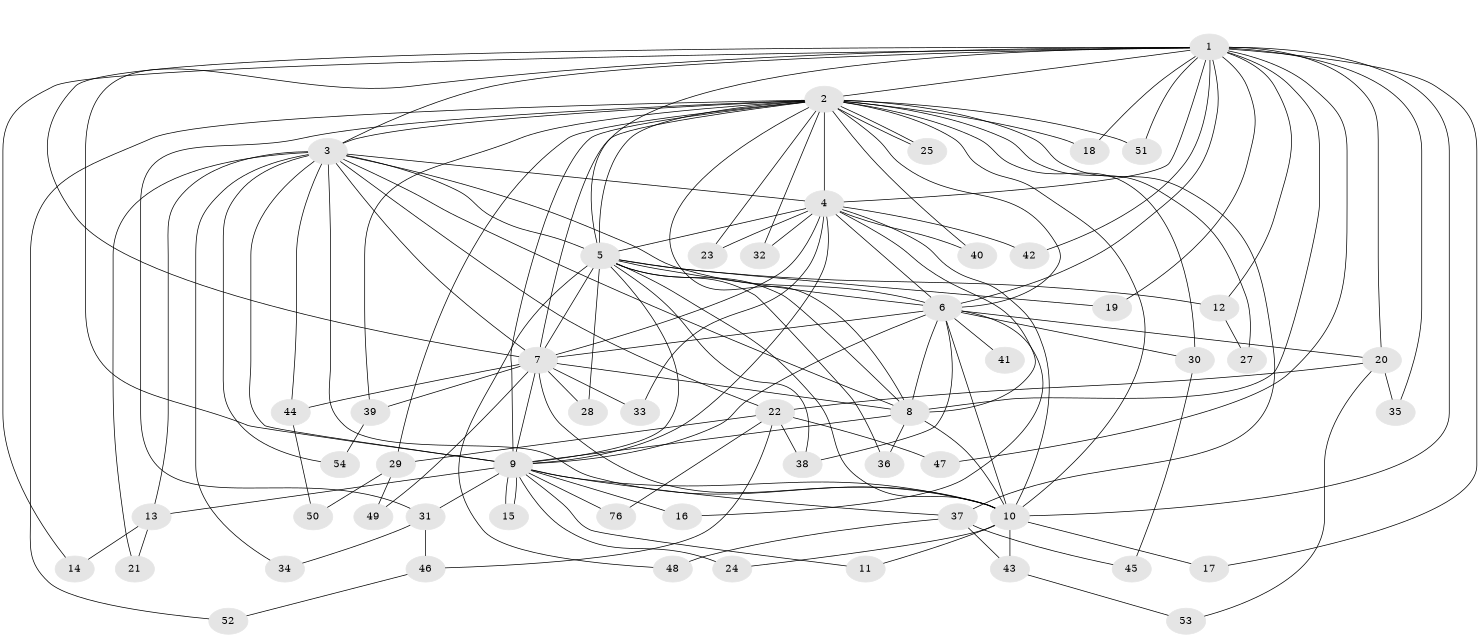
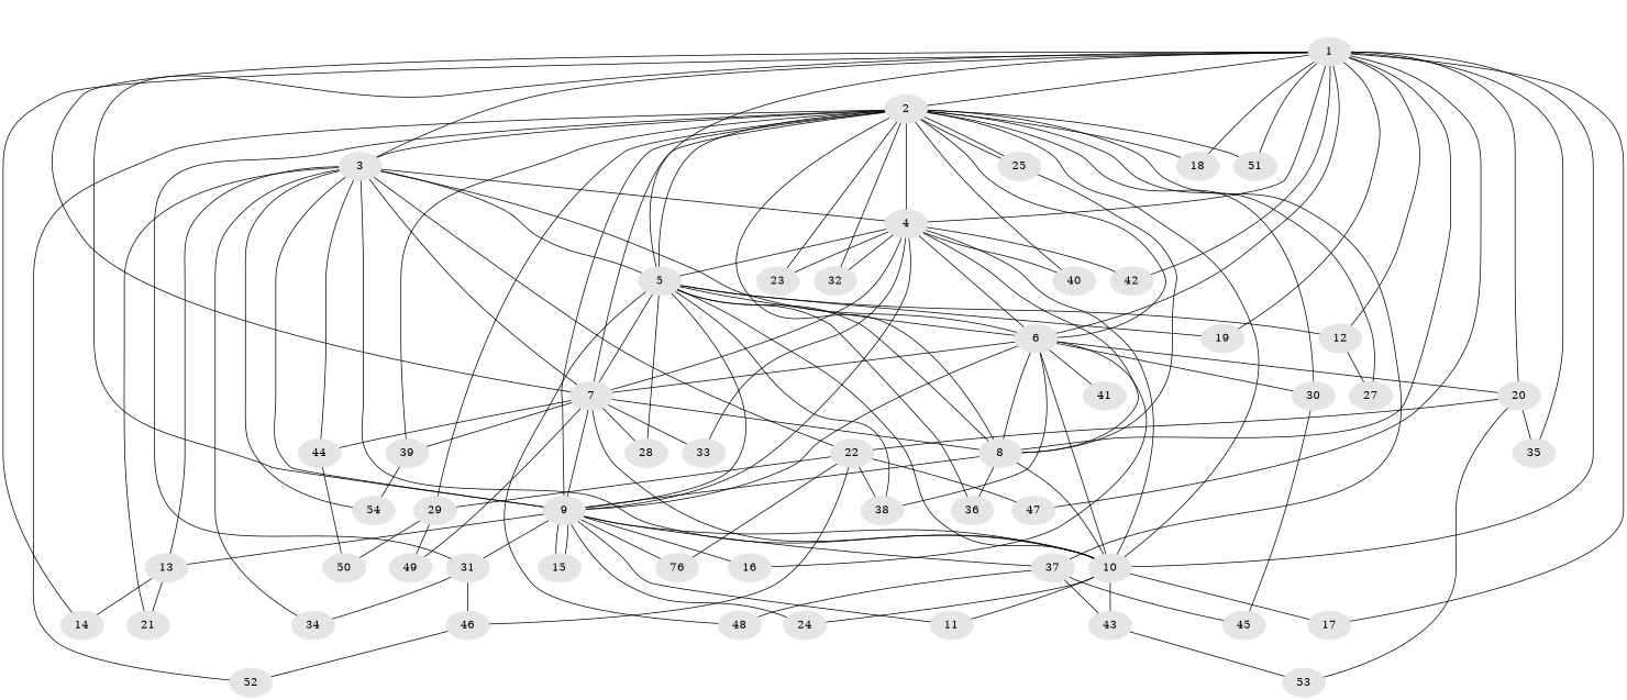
  graph {
    node [color=gray90 style=filled]
    1
    2
    3
    4
    5
    6
    7
    8
    9
    10
    12
    14
    17
    18
    19
    20
    35
    42
    47
    51
    23
    25
    27
    29
    30
    31
    32
    37
    39
    40
    52
    13
    21
    22
    34
    44
    54
    33
    28
    36
    38
    48
    16
    41
    49
    11
    15
    24
    n49 [label=76]
    43
    53
    50
    45
    46
    1 -- 2
    1 -- 3
    1 -- 4
    1 -- 5
    1 -- 6
    1 -- 7
    1 -- 8
    1 -- 9
    1 -- 10
    1 -- 12
    1 -- 14
    1 -- 17
    1 -- 18
    1 -- 19
    1 -- 20
    1 -- 35
    1 -- 42
    1 -- 47
    1 -- 51
    2 -- 3
    2 -- 4
    2 -- 5
    2 -- 6
    2 -- 7
    2 -- 8
    2 -- 9
    2 -- 10
    2 -- 18
    2 -- 51
    2 -- 23
    2 -- 25
    2 -- 25
    2 -- 27
    2 -- 29
    2 -- 30
    2 -- 31
    2 -- 32
    2 -- 37
    2 -- 39
    2 -- 40
    2 -- 52
    3 -- 4
    3 -- 5
    3 -- 6
    3 -- 7
-   3 -- 8
+   25 -- 8
    3 -- 9
    3 -- 10
    3 -- 13
    3 -- 21
    3 -- 22
    3 -- 34
    3 -- 44
    3 -- 54
    4 -- 5
    4 -- 6
    4 -- 7
    4 -- 8
    4 -- 9
    4 -- 10
    4 -- 42
    4 -- 23
    4 -- 32
    4 -- 40
    4 -- 33
    5 -- 6
    5 -- 7
    5 -- 8
    5 -- 9
    5 -- 10
    5 -- 12
    5 -- 19
    5 -- 28
    5 -- 36
    5 -- 38
    5 -- 48
    6 -- 7
    6 -- 8
    6 -- 9
    6 -- 10
    6 -- 20
    6 -- 30
    6 -- 38
    6 -- 16
    6 -- 41
    7 -- 8
    7 -- 9
    7 -- 10
    7 -- 39
    7 -- 44
    7 -- 33
    7 -- 28
    7 -- 49
    8 -- 9
    8 -- 10
    8 -- 36
    9 -- 10
    9 -- 31
    9 -- 37
    9 -- 13
    9 -- 16
    9 -- 11
    9 -- 15
    9 -- 15
    9 -- 24
    9 -- n49
    10 -- 17
    10 -- 11
    10 -- 24
    10 -- 43
    12 -- 27
    20 -- 35
    20 -- 22
    20 -- 53
    29 -- 49
    29 -- 50
    30 -- 45
    31 -- 34
    31 -- 46
    37 -- 48
    37 -- 43
    37 -- 45
    39 -- 54
    13 -- 14
    13 -- 21
    22 -- 47
    22 -- 29
    22 -- 38
    22 -- n49
    22 -- 46
    44 -- 50
    43 -- 53
    46 -- 52
  }
